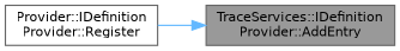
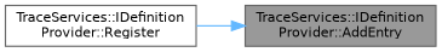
  digraph {
    rankdir=RL
    node [fontname=Helvetica fontsize=10 shape=box style=filled]
    n1 [color=gray40 fillcolor=grey60 fontcolor=black height=0.2 label="TraceServices::IDefinition\lProvider::AddEntry" width=0.4]
-   n2 [color=grey40 fillcolor=white height=0.2 label="Provider::IDefinition\lProvider::Register" width=0.4]
+   n2 [color=grey40 fillcolor=white height=0.2 label="TraceServices::IDefinition\lProvider::Register" width=0.4]
    n1 -> n2 [color=steelblue1 dir=back fontname=Helvetica fontsize=10 labelfontname=Helvetica labelfontsize=10 style=solid]
  }
